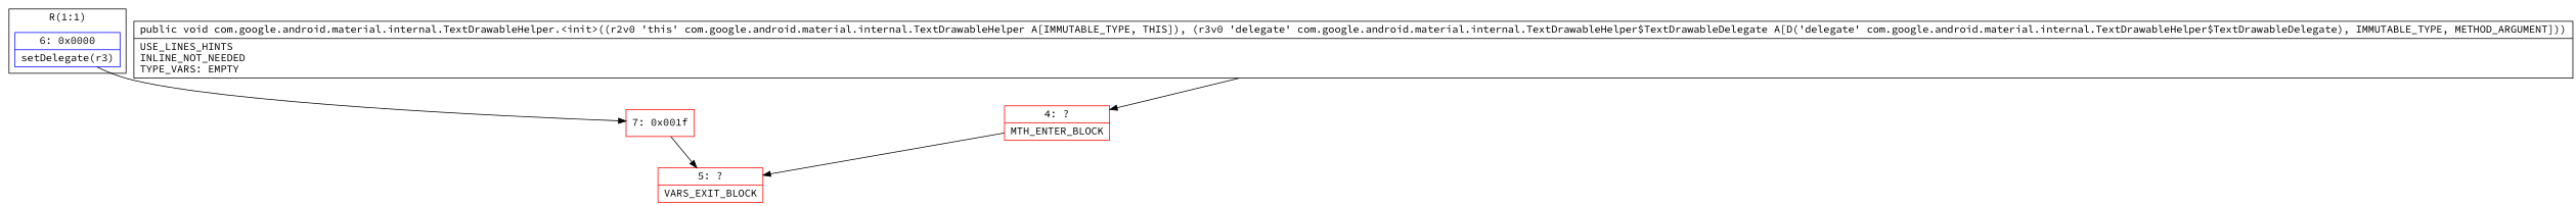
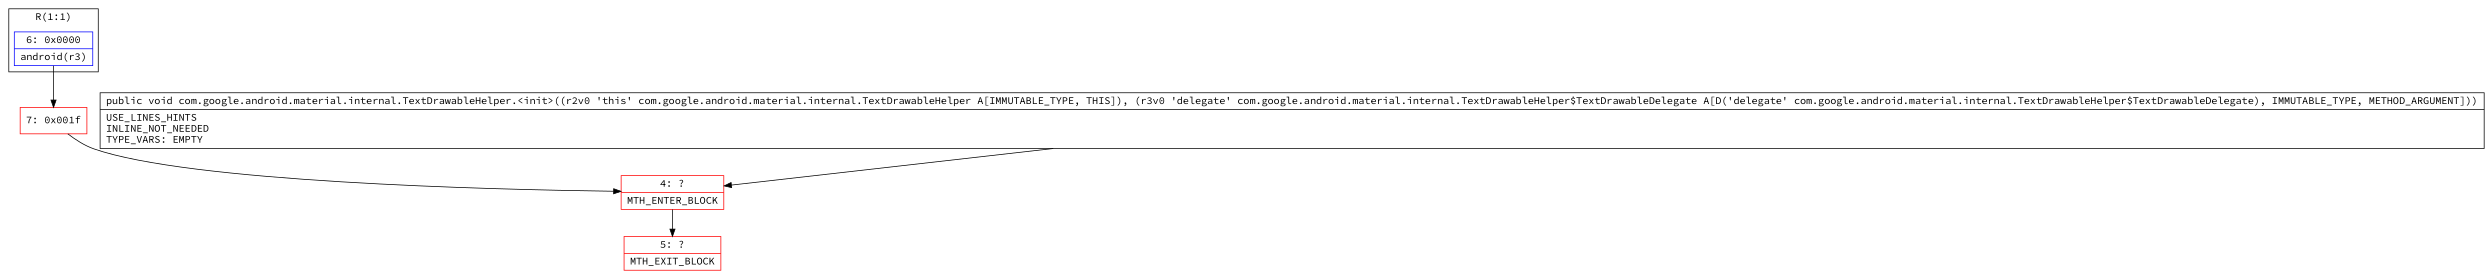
  digraph {
    fontname="Source Code Pro"
    node [color=red fontname="Source Code Pro" shape=record]
    edge [fontname="Source Code Pro"]
-   n1 [color=blue label="{6\:\ 0x0000|setDelegate(r3)\l}"]
+   n1 [color=blue label="{6\:\ 0x0000|android(r3)\l}"]
    n2 [label="{7\:\ 0x001f}"]
-   n3 [label="{5\:\ ?|VARS_EXIT_BLOCK\l}"]
+   n3 [label="{5\:\ ?|MTH_EXIT_BLOCK\l}"]
    n4 [label="{4\:\ ?|MTH_ENTER_BLOCK\l}"]
    n5 [label="{public void com.google.android.material.internal.TextDrawableHelper.\<init\>((r2v0 'this' com.google.android.material.internal.TextDrawableHelper A[IMMUTABLE_TYPE, THIS]), (r3v0 'delegate' com.google.android.material.internal.TextDrawableHelper$TextDrawableDelegate A[D('delegate' com.google.android.material.internal.TextDrawableHelper$TextDrawableDelegate), IMMUTABLE_TYPE, METHOD_ARGUMENT]))  | USE_LINES_HINTS\lINLINE_NOT_NEEDED\lTYPE_VARS: EMPTY\l}" color=""]
    subgraph cluster_1 {
      label="R(1:1)"
      n1
    }
    n1 -> n2
-   n2 -> n3
+   n2 -> n4
    n4 -> n3
    n5 -> n4
  }
